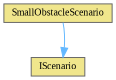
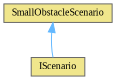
  digraph {
    fontname="Liberation Serif"
    node [color=gray40 fillcolor=khaki fontname="Liberation Serif" fontsize=10 shape=box style=filled]
    n1 [fontcolor=black height=0.2 label=SmallObstacleScenario width=0.4]
    n2 [height=0.2 label=IScenario width=0.4]
-   n2 -> n1 [color=steelblue1 dir=back fontname="Liberation Serif" fontsize=10 labelfontname=Helvetica labelfontsize=10 style=solid]
+   n1 -> n2 [color=steelblue1 dir=back fontname="Liberation Serif" fontsize=10 labelfontname=Helvetica labelfontsize=10 style=solid]
  }
